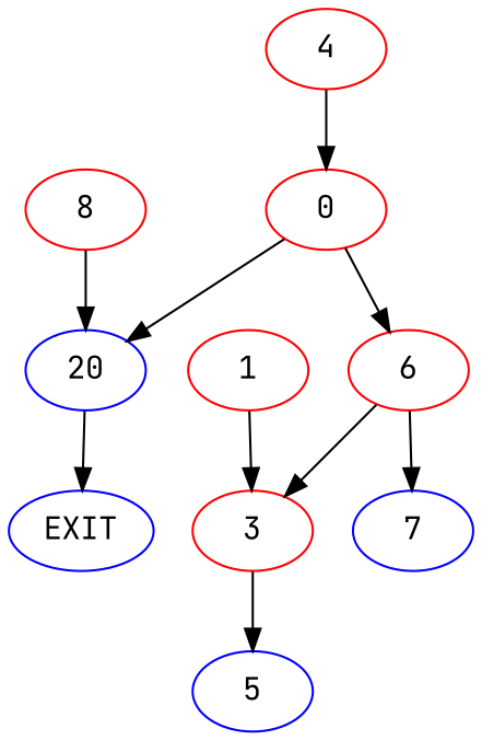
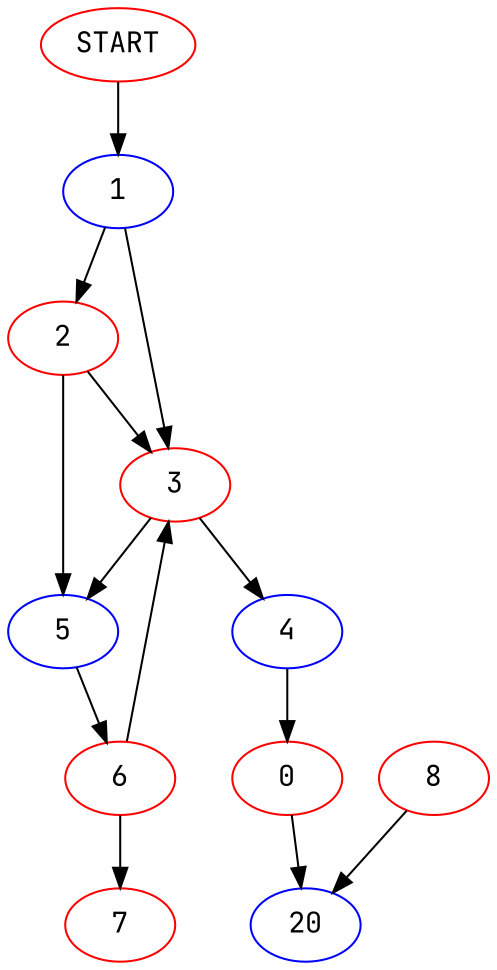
  digraph {
    fontname="JetBrains Mono"
    node [color=red fontname="JetBrains Mono"]
    edge [fontname="JetBrains Mono"]
-   1
+   n1 [label=START]
+   1 [color=blue]
+   2
    3
-   n5 [color=blue label=EXIT]
    5 [color=blue]
-   4
+   4 [color=blue]
    6
    n9 [label=0]
    n10 [color=blue label=20]
    8
-   7 [color=blue]
+   7
+   n1 -> 1
+   1 -> 2
    1 -> 3
+   2 -> 3
+   2 -> 5
    3 -> 5
-   n9 -> 6
+   3 -> 4
+   5 -> 6
    4 -> n9
    6 -> 3
    6 -> 7
    n9 -> n10
-   n10 -> n5
    8 -> n10
  }
